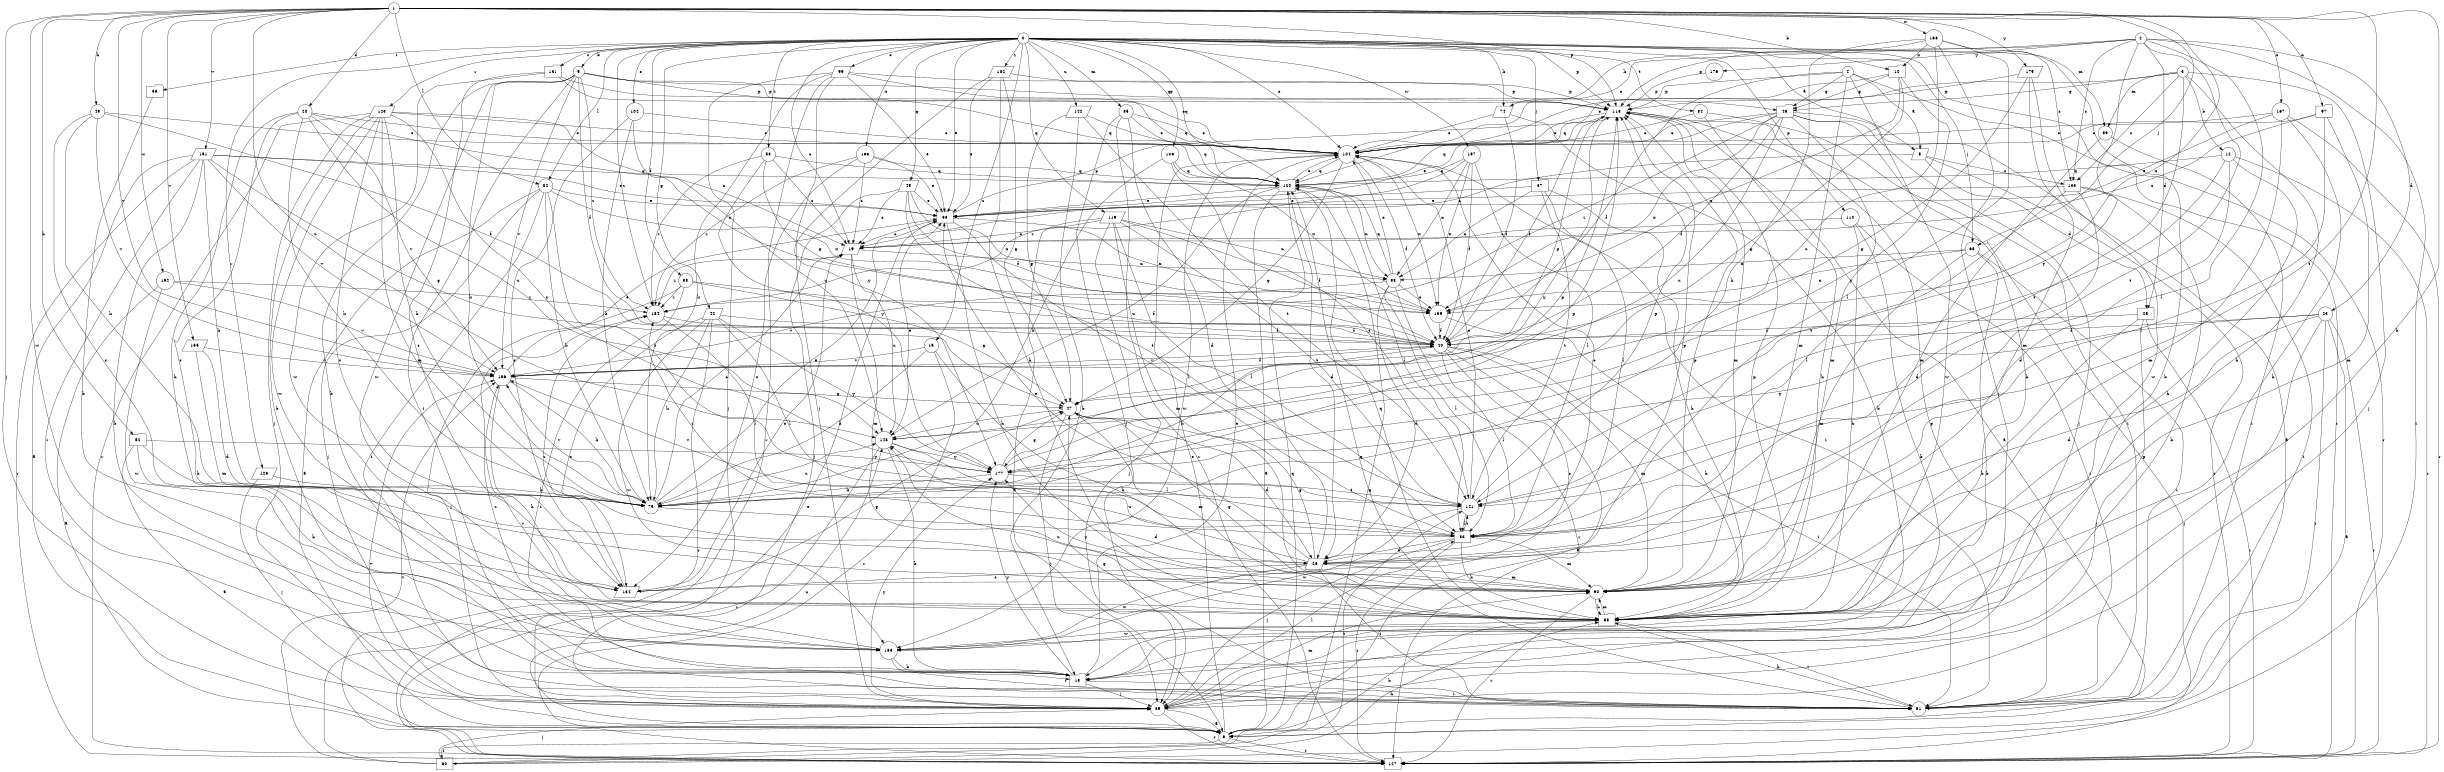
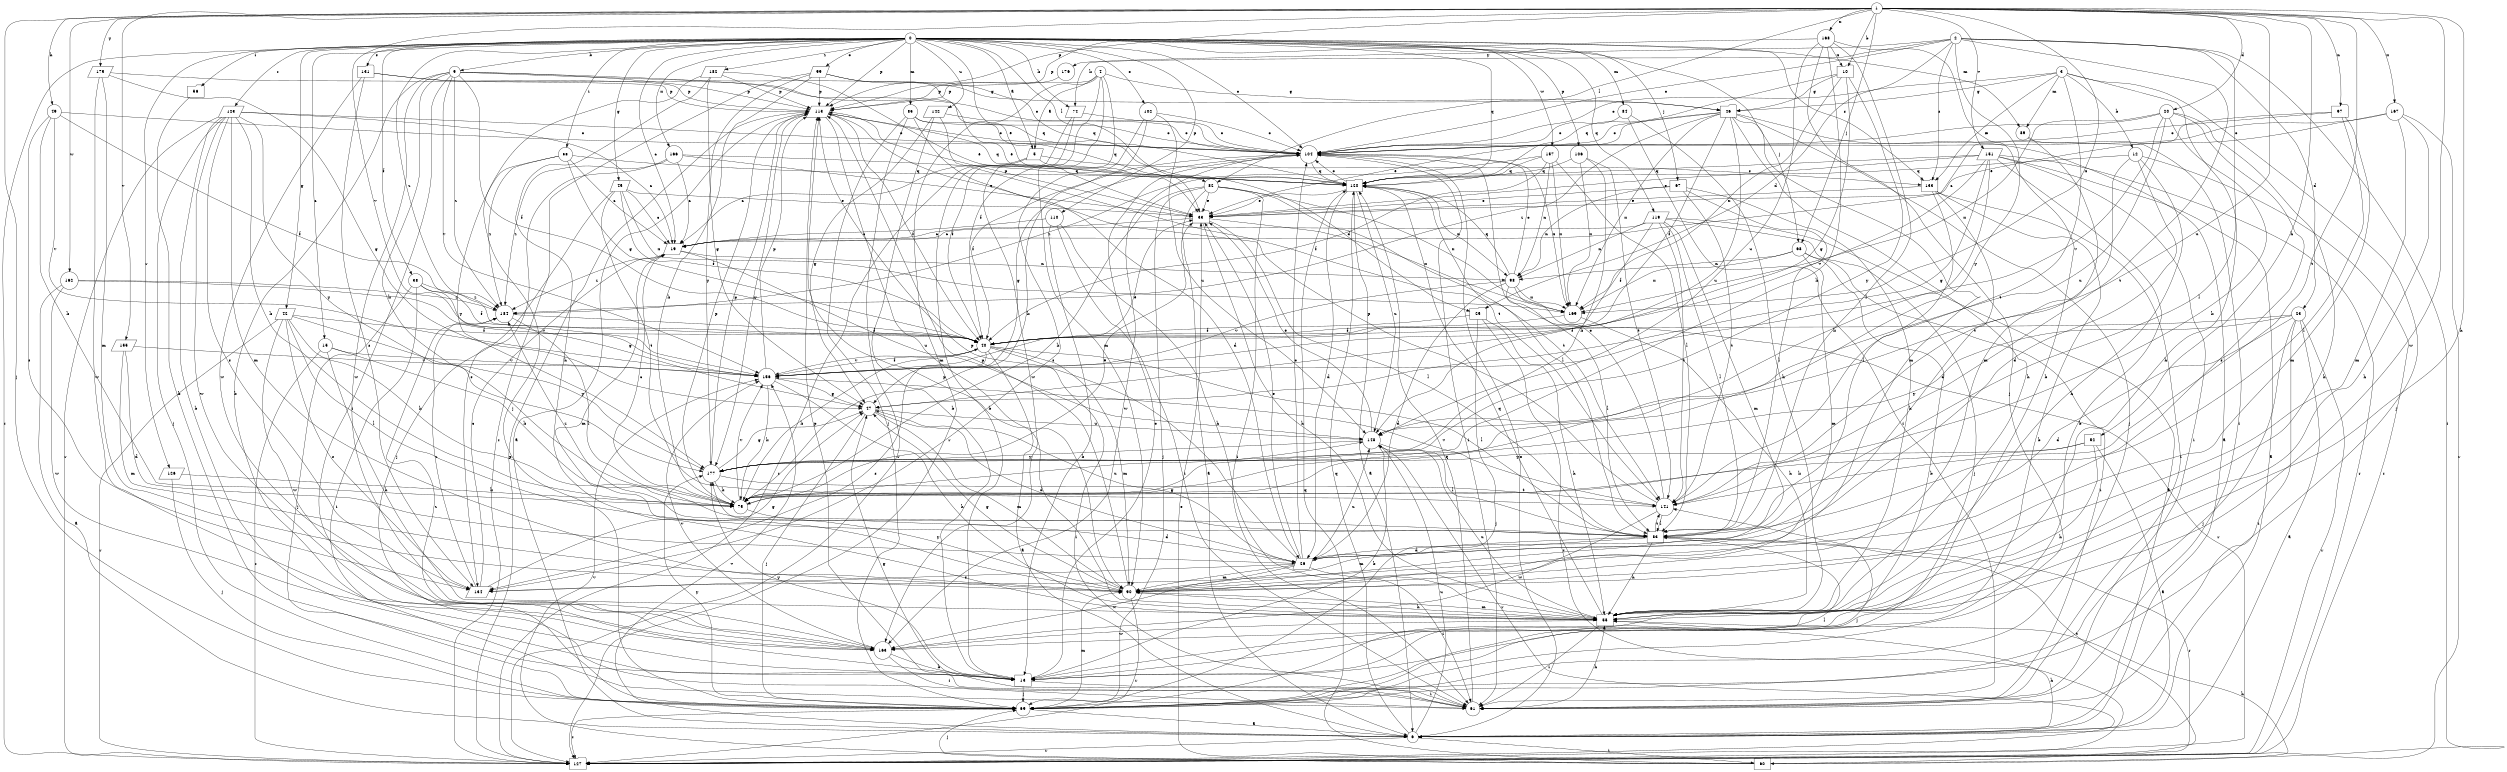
  strict digraph {
    node [shape=circle]
    0
    9
    15
    19 [shape=parallelogram]
    33 [shape=folder]
    38
    42 [shape=parallelogram]
    45 [shape=parallelogram]
    56 [shape=folder]
    58
    67 [shape=folder]
    68
    74 [shape=parallelogram]
    82
    84
    85
    89
    99 [shape=parallelogram]
    102
    104
    106
    110
    113 [shape=parallelogram]
    119 [shape=parallelogram]
    120 [shape=folder]
    123 [shape=parallelogram]
    126 [shape=parallelogram]
    127 [shape=folder]
    131 [shape=folder]
    133 [shape=folder]
    142 [shape=parallelogram]
    157
    166
    182 [shape=parallelogram]
    184
    5 [shape=parallelogram]
    156
    163
    46 [shape=folder]
    40
    13 [shape=folder]
    61
    75
    55 [shape=folder]
    148
    90
    98
    169
    83 [shape=folder]
    69
    47
    177
    134 [shape=parallelogram]
    141
    6
    26 [shape=parallelogram]
    1
    10 [shape=folder]
    20
    49
    52 [shape=folder]
    97 [shape=folder]
    151 [shape=parallelogram]
    155 [shape=parallelogram]
    162
    167
    168
    175 [shape=parallelogram]
    25 [shape=folder]
    2
    23
    60 [shape=folder]
    176
    3
    12
    4
    0 -> 9 [label=b]
    0 -> 15 [label=c]
    0 -> 19 [label=c]
    0 -> 33 [label=e]
    0 -> 38 [label=f]
    0 -> 42 [label=g]
    0 -> 45 [label=g]
    0 -> 56 [label=i]
    0 -> 58 [label=i]
    0 -> 67 [label=j]
    0 -> 68 [label=j]
    0 -> 74 [label=k]
    0 -> 82 [label=l]
-   0 -> 84 [label=t]
+   0 -> 84 [label=m]
    0 -> 85 [label=m]
    0 -> 89 [label=m]
    0 -> 99 [label=o]
    0 -> 102 [label=o]
    0 -> 104 [label=o]
    0 -> 106 [label=p]
    0 -> 110 [label=p]
    0 -> 113 [label=p]
    0 -> 119 [label=q]
    0 -> 120 [label=q]
    0 -> 123 [label=r]
    0 -> 126 [label=r]
    0 -> 127 [label=r]
    0 -> 131 [label=s]
    0 -> 133 [label=s]
    0 -> 142 [label=u]
    0 -> 157 [label=w]
    0 -> 166 [label=x]
    0 -> 182 [label=z]
    0 -> 184 [label=z]
    0 -> 5 [label=a]
    9 -> 113 [label=p]
    9 -> 120 [label=q]
    9 -> 184 [label=z]
    9 -> 156 [label=v]
    9 -> 163 [label=w]
    9 -> 46 [label=g]
    9 -> 40 [label=f]
    9 -> 13 [label=b]
    9 -> 61 [label=i]
    9 -> 75 [label=k]
    15 -> 127 [label=r]
    15 -> 156 [label=v]
    15 -> 75 [label=k]
    15 -> 55 [label=h]
    19 -> 184 [label=z]
    19 -> 148 [label=u]
    19 -> 90 [label=m]
    19 -> 98 [label=n]
    33 -> 19 [label=c]
    33 -> 113 [label=p]
    33 -> 55 [label=h]
    33 -> 169 [label=x]
    33 -> 83 [label=l]
    38 -> 184 [label=z]
    38 -> 40 [label=f]
    38 -> 61 [label=i]
    38 -> 69 [label=j]
    38 -> 47 [label=g]
    42 -> 127 [label=r]
    42 -> 163 [label=w]
    42 -> 40 [label=f]
    42 -> 75 [label=k]
    42 -> 83 [label=l]
    42 -> 177 [label=y]
    42 -> 134 [label=s]
    45 -> 19 [label=c]
    45 -> 33 [label=e]
    45 -> 40 [label=f]
    45 -> 169 [label=x]
    45 -> 69 [label=j]
    45 -> 141 [label=t]
    56 -> 13 [label=b]
    58 -> 19 [label=c]
    58 -> 120 [label=q]
    58 -> 184 [label=z]
    58 -> 40 [label=g]
    58 -> 177 [label=y]
    67 -> 33 [label=e]
    67 -> 55 [label=h]
    67 -> 98 [label=n]
    67 -> 83 [label=l]
    67 -> 141 [label=t]
    68 -> 13 [label=b]
    68 -> 61 [label=i]
    68 -> 90 [label=m]
    68 -> 98 [label=n]
    68 -> 169 [label=x]
    74 -> 104 [label=o]
    74 -> 40 [label=f]
    74 -> 13 [label=b]
    82 -> 33 [label=e]
    82 -> 61 [label=i]
    82 -> 75 [label=k]
    82 -> 169 [label=x]
    82 -> 69 [label=j]
    82 -> 141 [label=t]
    82 -> 6 [label=a]
    84 -> 104 [label=o]
    84 -> 61 [label=i]
    84 -> 55 [label=h]
    85 -> 104 [label=o]
    85 -> 120 [label=q]
    85 -> 127 [label=r]
    85 -> 69 [label=j]
    85 -> 26 [label=d]
    89 -> 61 [label=i]
    89 -> 90 [label=m]
    99 -> 33 [label=e]
    99 -> 113 [label=p]
    99 -> 120 [label=q]
    99 -> 127 [label=r]
    99 -> 75 [label=k]
-   99 -> 69 [label=j]
    99 -> 177 [label=y]
    102 -> 104 [label=o]
    102 -> 75 [label=k]
    102 -> 148 [label=u]
    102 -> 134 [label=s]
    104 -> 120 [label=q]
    104 -> 163 [label=w]
    104 -> 40 [label=f]
    104 -> 61 [label=i]
    104 -> 169 [label=x]
    104 -> 47 [label=g]
    106 -> 120 [label=q]
    106 -> 75 [label=k]
    106 -> 169 [label=x]
    106 -> 141 [label=t]
    110 -> 19 [label=c]
    110 -> 13 [label=b]
    110 -> 61 [label=i]
    110 -> 55 [label=h]
    113 -> 104 [label=o]
    113 -> 120 [label=q]
    113 -> 40 [label=f]
    113 -> 90 [label=m]
    113 -> 177 [label=y]
    113 -> 6 [label=a]
    119 -> 19 [label=c]
    119 -> 40 [label=f]
    119 -> 90 [label=m]
    119 -> 98 [label=n]
    119 -> 83 [label=l]
    119 -> 69 [label=j]
    119 -> 141 [label=t]
    119 -> 6 [label=a]
    120 -> 33 [label=e]
    120 -> 104 [label=o]
    120 -> 148 [label=u]
    120 -> 98 [label=n]
    120 -> 83 [label=l]
    120 -> 6 [label=a]
    120 -> 26 [label=d]
    123 -> 19 [label=c]
    123 -> 104 [label=o]
    123 -> 127 [label=r]
    123 -> 163 [label=w]
    123 -> 13 [label=b]
    123 -> 75 [label=k]
    123 -> 90 [label=m]
    123 -> 69 [label=j]
    123 -> 177 [label=y]
    123 -> 134 [label=s]
    126 -> 75 [label=k]
    126 -> 69 [label=j]
    127 -> 113 [label=p]
    131 -> 104 [label=o]
    131 -> 113 [label=p]
    131 -> 163 [label=w]
    131 -> 134 [label=s]
    133 -> 33 [label=e]
    133 -> 13 [label=b]
    133 -> 61 [label=i]
    133 -> 83 [label=l]
    133 -> 26 [label=d]
    142 -> 104 [label=o]
    142 -> 13 [label=b]
    142 -> 47 [label=g]
    142 -> 141 [label=t]
    157 -> 120 [label=q]
    157 -> 184 [label=z]
    157 -> 40 [label=f]
    157 -> 98 [label=n]
    157 -> 169 [label=x]
    157 -> 83 [label=l]
    166 -> 19 [label=c]
    166 -> 33 [label=e]
    166 -> 120 [label=q]
    166 -> 184 [label=z]
    166 -> 134 [label=s]
    182 -> 33 [label=e]
    182 -> 113 [label=p]
    182 -> 55 [label=h]
    182 -> 69 [label=j]
    182 -> 47 [label=g]
    184 -> 40 [label=f]
    184 -> 83 [label=l]
    5 -> 19 [label=c]
    5 -> 127 [label=r]
    5 -> 133 [label=s]
    5 -> 25 [label=d]
    156 -> 33 [label=e]
    156 -> 113 [label=p]
    156 -> 40 [label=f]
    156 -> 75 [label=k]
    156 -> 55 [label=h]
    156 -> 47 [label=g]
    163 -> 156 [label=v]
    163 -> 13 [label=b]
    163 -> 61 [label=i]
    46 -> 33 [label=e]
    46 -> 104 [label=o]
    46 -> 184 [label=z]
    46 -> 40 [label=f]
    46 -> 55 [label=h]
    46 -> 148 [label=u]
    46 -> 90 [label=m]
    46 -> 169 [label=x]
    46 -> 69 [label=j]
    46 -> 6 [label=a]
    40 -> 156 [label=v]
    40 -> 61 [label=i]
    40 -> 75 [label=k]
    40 -> 90 [label=m]
    40 -> 83 [label=l]
    40 -> 134 [label=s]
    40 -> 6 [label=a]
    13 -> 104 [label=o]
    13 -> 184 [label=z]
    13 -> 61 [label=i]
    13 -> 69 [label=j]
    13 -> 177 [label=y]
    61 -> 113 [label=p]
    61 -> 120 [label=q]
    61 -> 55 [label=h]
    61 -> 47 [label=g]
    75 -> 19 [label=c]
    75 -> 33 [label=e]
    75 -> 113 [label=p]
    75 -> 156 [label=v]
    75 -> 148 [label=u]
    75 -> 26 [label=d]
    55 -> 113 [label=p]
    55 -> 120 [label=q]
    55 -> 163 [label=w]
    55 -> 61 [label=i]
    55 -> 148 [label=u]
    55 -> 90 [label=m]
    148 -> 33 [label=e]
    148 -> 127 [label=r]
    148 -> 13 [label=b]
    148 -> 83 [label=l]
    148 -> 177 [label=y]
    90 -> 113 [label=p]
    90 -> 127 [label=r]
    90 -> 55 [label=h]
    90 -> 47 [label=g]
    90 -> 177 [label=y]
    98 -> 104 [label=o]
    98 -> 120 [label=q]
    98 -> 127 [label=r]
    98 -> 156 [label=v]
    98 -> 169 [label=x]
    98 -> 83 [label=l]
    98 -> 26 [label=d]
    169 -> 40 [label=f]
    169 -> 55 [label=h]
    83 -> 127 [label=r]
    83 -> 184 [label=z]
    83 -> 55 [label=h]
    83 -> 90 [label=m]
    83 -> 69 [label=j]
    83 -> 141 [label=t]
    83 -> 26 [label=d]
    69 -> 127 [label=r]
    69 -> 90 [label=m]
    69 -> 83 [label=l]
    69 -> 177 [label=y]
    69 -> 6 [label=a]
    47 -> 148 [label=u]
    47 -> 90 [label=m]
    47 -> 69 [label=j]
    47 -> 26 [label=d]
    177 -> 113 [label=p]
    177 -> 75 [label=k]
    177 -> 47 [label=g]
    177 -> 141 [label=t]
    134 -> 19 [label=c]
    134 -> 184 [label=z]
    134 -> 47 [label=g]
    141 -> 104 [label=o]
    141 -> 113 [label=p]
    141 -> 156 [label=v]
    141 -> 163 [label=w]
    141 -> 83 [label=l]
    6 -> 104 [label=o]
    6 -> 120 [label=q]
    6 -> 127 [label=r]
    6 -> 156 [label=v]
    6 -> 55 [label=h]
    6 -> 148 [label=u]
    6 -> 60 [label=i]
    26 -> 33 [label=e]
    26 -> 104 [label=o]
    26 -> 113 [label=p]
    26 -> 163 [label=w]
    26 -> 61 [label=i]
    26 -> 148 [label=u]
    26 -> 90 [label=m]
    26 -> 47 [label=g]
    26 -> 134 [label=s]
    1 -> 68 [label=j]
    1 -> 82 [label=l]
    1 -> 113 [label=p]
    1 -> 156 [label=v]
    1 -> 163 [label=w]
    1 -> 55 [label=h]
    1 -> 148 [label=u]
    1 -> 169 [label=x]
    1 -> 69 [label=j]
    1 -> 141 [label=t]
    1 -> 10 [label=b]
    1 -> 20 [label=d]
    1 -> 49 [label=h]
    1 -> 52 [label=h]
    1 -> 97 [label=n]
    1 -> 151 [label=v]
    1 -> 155 [label=v]
    1 -> 162 [label=w]
    1 -> 167 [label=x]
    1 -> 168 [label=x]
    1 -> 175 [label=y]
    10 -> 120 [label=q]
    10 -> 46 [label=g]
    10 -> 169 [label=x]
    10 -> 47 [label=g]
    10 -> 177 [label=y]
    20 -> 104 [label=o]
    20 -> 156 [label=v]
    20 -> 75 [label=k]
    20 -> 55 [label=h]
    20 -> 148 [label=u]
    20 -> 169 [label=x]
    20 -> 134 [label=s]
    49 -> 104 [label=o]
    49 -> 156 [label=v]
    49 -> 40 [label=f]
    49 -> 75 [label=k]
    49 -> 134 [label=s]
    52 -> 75 [label=k]
    52 -> 55 [label=h]
    52 -> 177 [label=y]
    52 -> 6 [label=a]
    97 -> 19 [label=c]
    97 -> 104 [label=o]
    97 -> 90 [label=m]
    97 -> 83 [label=l]
    151 -> 33 [label=e]
    151 -> 120 [label=q]
    151 -> 127 [label=r]
    151 -> 156 [label=v]
    151 -> 13 [label=b]
    151 -> 61 [label=i]
    151 -> 75 [label=k]
    151 -> 47 [label=g]
    151 -> 6 [label=a]
    155 -> 156 [label=v]
    155 -> 90 [label=m]
    155 -> 26 [label=d]
    162 -> 184 [label=z]
    162 -> 156 [label=v]
    162 -> 163 [label=w]
    162 -> 6 [label=a]
    167 -> 33 [label=e]
    167 -> 104 [label=o]
    167 -> 127 [label=r]
    167 -> 55 [label=h]
    167 -> 90 [label=m]
    168 -> 113 [label=p]
    168 -> 13 [label=b]
    168 -> 75 [label=k]
    168 -> 148 [label=u]
    168 -> 83 [label=l]
    168 -> 69 [label=j]
    168 -> 10 [label=x]
    175 -> 113 [label=p]
    175 -> 163 [label=w]
    175 -> 90 [label=m]
    175 -> 47 [label=g]
    25 -> 127 [label=r]
    25 -> 40 [label=f]
    25 -> 55 [label=h]
    25 -> 69 [label=j]
    2 -> 74 [label=k]
    2 -> 104 [label=o]
    2 -> 133 [label=s]
    2 -> 83 [label=l]
    2 -> 177 [label=y]
    2 -> 141 [label=t]
    2 -> 25 [label=d]
    2 -> 23 [label=d]
    2 -> 60 [label=i]
    2 -> 176 [label=y]
    23 -> 127 [label=r]
    23 -> 40 [label=f]
    23 -> 61 [label=i]
    23 -> 69 [label=j]
    23 -> 177 [label=y]
    23 -> 6 [label=a]
    23 -> 26 [label=d]
    60 -> 33 [label=e]
    60 -> 120 [label=q]
    60 -> 156 [label=v]
    60 -> 55 [label=h]
    60 -> 69 [label=j]
    60 -> 141 [label=t]
    176 -> 113 [label=p]
    3 -> 89 [label=m]
    3 -> 104 [label=o]
    3 -> 133 [label=s]
    3 -> 46 [label=g]
    3 -> 55 [label=h]
    3 -> 69 [label=j]
    3 -> 141 [label=t]
    3 -> 12 [label=b]
    12 -> 120 [label=q]
    12 -> 127 [label=r]
    12 -> 55 [label=h]
    12 -> 141 [label=t]
    12 -> 26 [label=d]
    4 -> 113 [label=p]
    4 -> 127 [label=r]
    4 -> 5 [label=a]
    4 -> 163 [label=w]
    4 -> 46 [label=g]
    4 -> 40 [label=f]
    4 -> 90 [label=m]
  }
